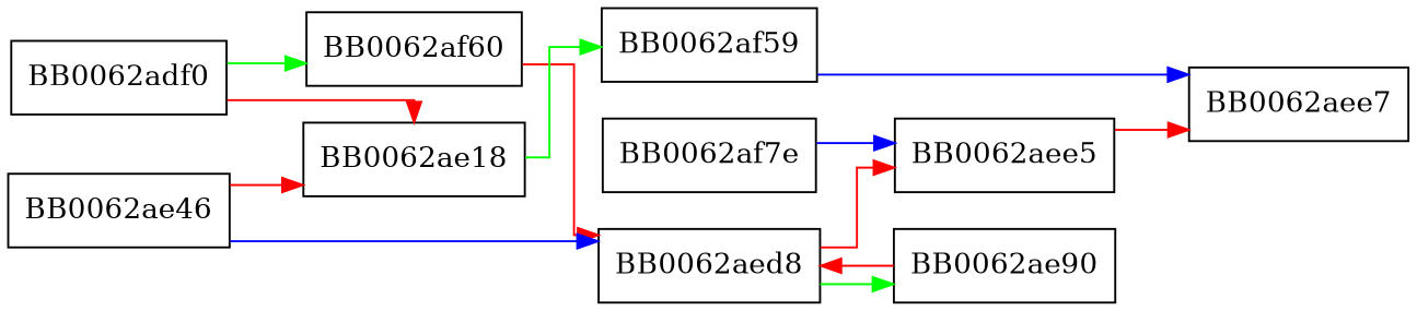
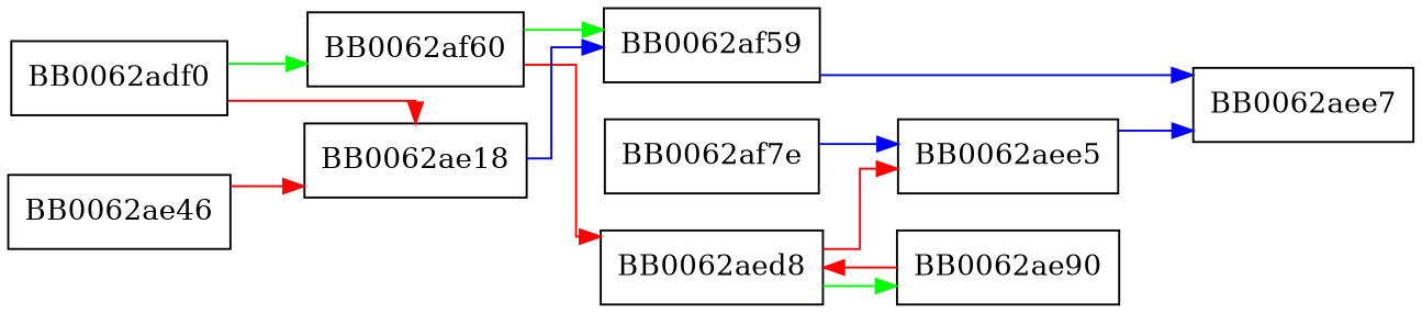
  digraph {
    rankdir=LR
    splines=ortho
    node [shape=box]
    edge [color=red]
    BB0062adf0
    BB0062af60
    BB0062ae18
    BB0062af59
    BB0062aed8
    n6 [label=BB0062aee7]
    BB0062af7e
    BB0062aee5
    BB0062ae46
    BB0062ae90
    BB0062adf0 -> BB0062af60 [color=green]
    BB0062adf0 -> BB0062ae18
+   BB0062af60 -> BB0062af59 [color=green]
    BB0062af60 -> BB0062aed8
-   BB0062ae18 -> BB0062af59 [color=green]
+   BB0062ae18 -> BB0062af59 [color=blue]
    BB0062af59 -> n6 [color=blue]
    BB0062aed8 -> BB0062aee5
    BB0062aed8 -> BB0062ae90 [color=green]
    BB0062af7e -> BB0062aee5 [color=blue]
-   BB0062aee5 -> n6
+   BB0062aee5 -> n6 [color=blue]
    BB0062ae46 -> BB0062ae18
-   BB0062ae46 -> BB0062aed8 [color=blue]
    BB0062ae90 -> BB0062aed8
  }
